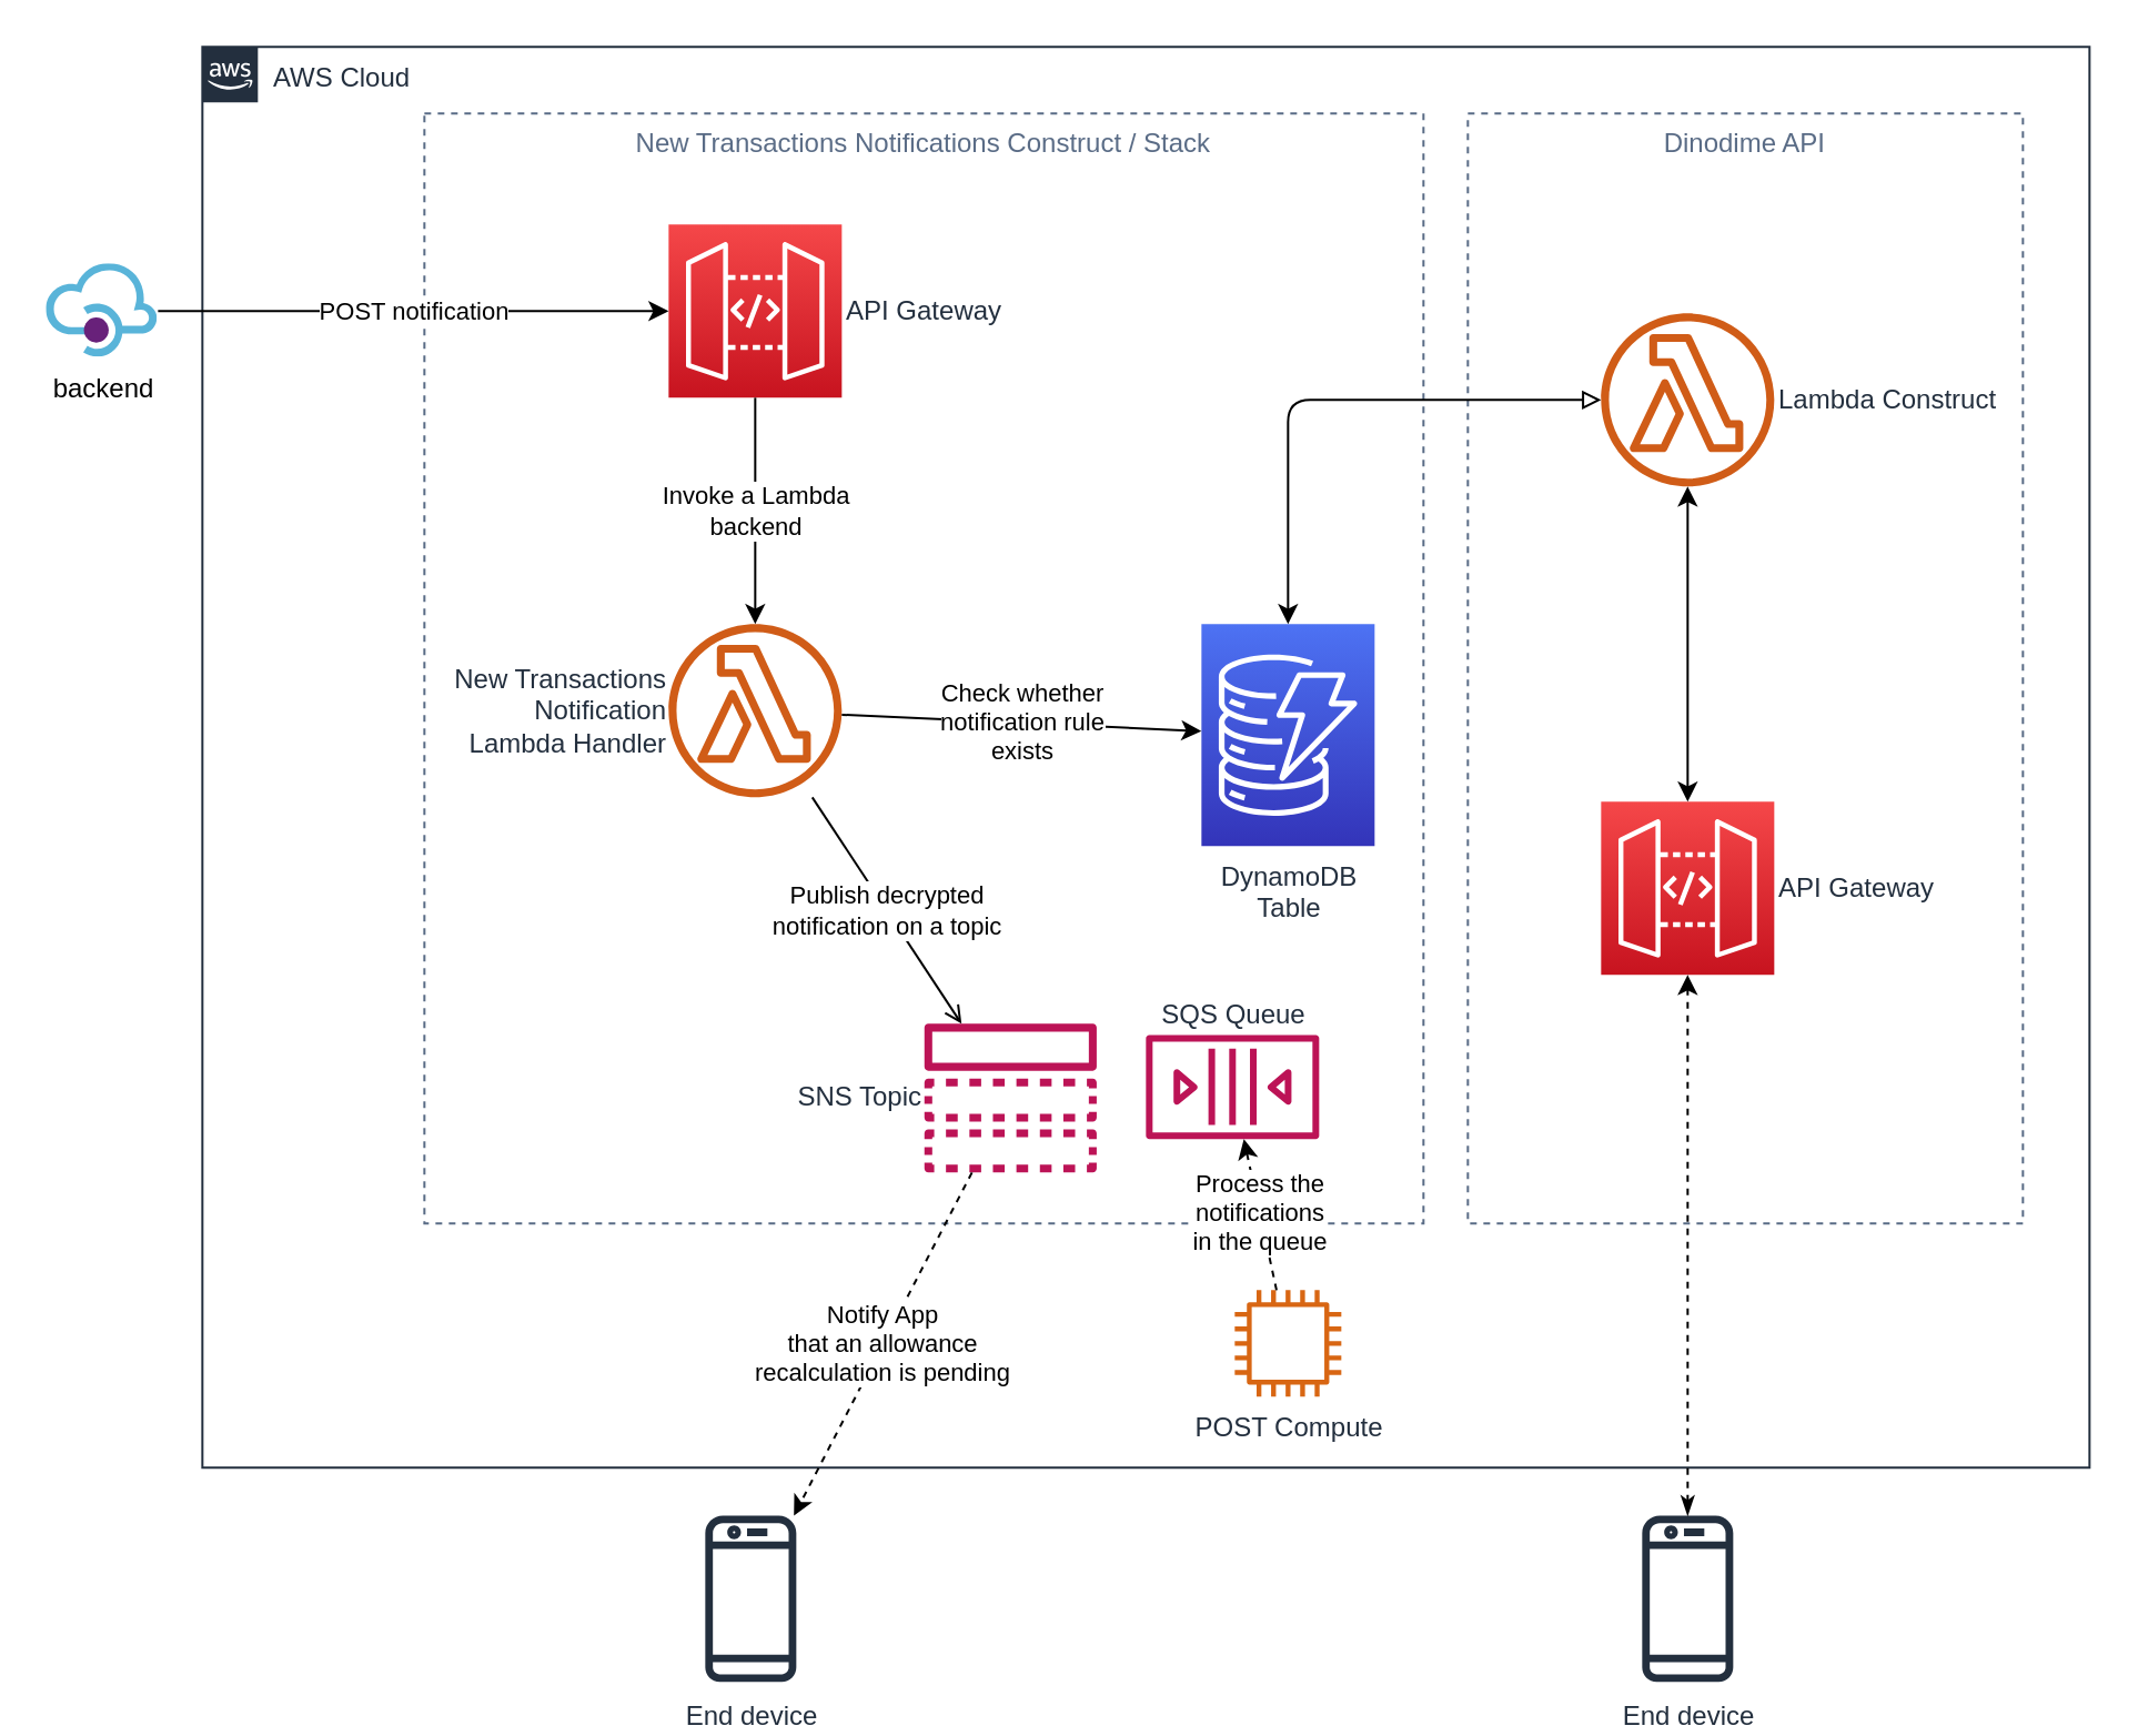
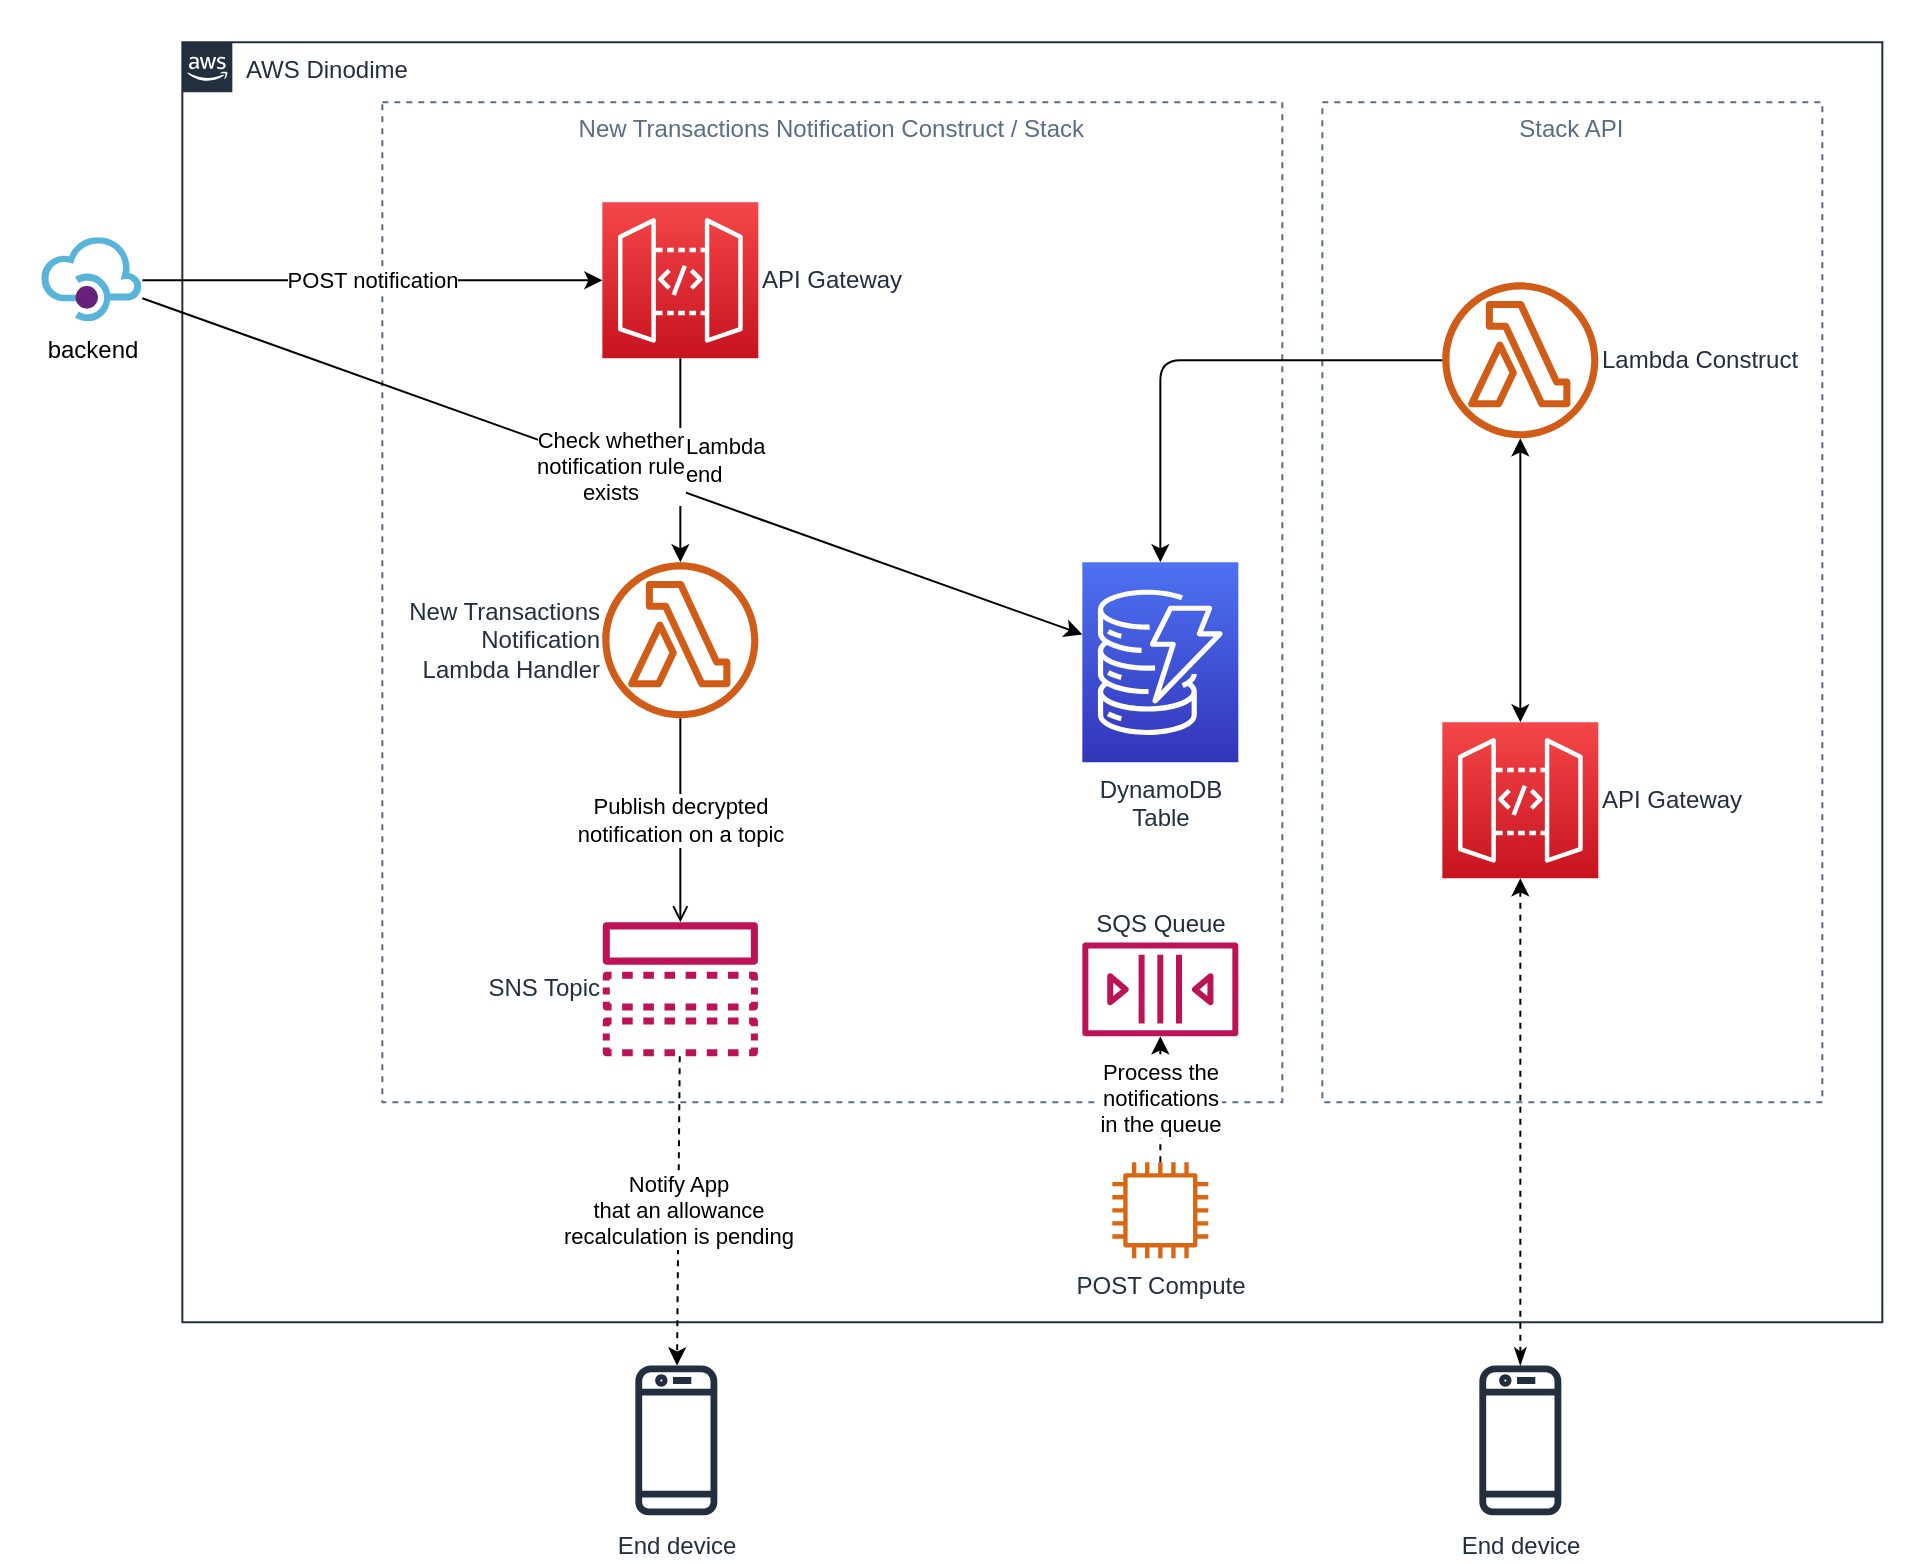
  <mxCell id="0" />
  <mxCell id="1" parent="0" />
- <mxCell id="2" value="AWS Cloud" style="points=[[0,0],[0.25,0],[0.5,0],[0.75,0],[1,0],[1,0.25],[1,0.5],[1,0.75],[1,1],[0.75,1],[0.5,1],[0.25,1],[0,1],[0,0.75],[0,0.5],[0,0.25]];outlineConnect=0;gradientColor=none;html=1;whiteSpace=wrap;fontSize=12;fontStyle=0;shape=mxgraph.aws4.group;grIcon=mxgraph.aws4.group_aws_cloud_alt;strokeColor=#232F3E;fillColor=none;verticalAlign=top;align=left;spacingLeft=30;fontColor=#232F3E;dashed=0;" parent="1" vertex="1"><mxGeometry x="90.67" y="20.67" width="850" height="640" as="geometry" /></mxCell>
- <mxCell id="3" value="New Transactions Notifications Construct / Stack" style="fillColor=none;strokeColor=#5A6C86;dashed=1;verticalAlign=top;fontStyle=0;fontColor=#5A6C86;" parent="1" vertex="1"><mxGeometry x="190.67" y="50.67" width="450" height="500" as="geometry" /></mxCell>
+ <mxCell id="2" value="AWS Dinodime" style="points=[[0,0],[0.25,0],[0.5,0],[0.75,0],[1,0],[1,0.25],[1,0.5],[1,0.75],[1,1],[0.75,1],[0.5,1],[0.25,1],[0,1],[0,0.75],[0,0.5],[0,0.25]];outlineConnect=0;gradientColor=none;html=1;whiteSpace=wrap;fontSize=12;fontStyle=0;shape=mxgraph.aws4.group;grIcon=mxgraph.aws4.group_aws_cloud_alt;strokeColor=#232F3E;fillColor=none;verticalAlign=top;align=left;spacingLeft=30;fontColor=#232F3E;dashed=0;" parent="1" vertex="1"><mxGeometry x="90.67" y="20.67" width="850" height="640" as="geometry" /></mxCell>
+ <mxCell id="3" value="New Transactions Notification Construct / Stack" style="fillColor=none;strokeColor=#5A6C86;dashed=1;verticalAlign=top;fontStyle=0;fontColor=#5A6C86;" parent="1" vertex="1"><mxGeometry x="190.67" y="50.67" width="450" height="500" as="geometry" /></mxCell>
  <mxCell id="4" value="DynamoDB&lt;br&gt;Table" style="outlineConnect=0;fontColor=#232F3E;gradientColor=#4D72F3;gradientDirection=north;fillColor=#3334B9;strokeColor=#ffffff;dashed=0;verticalLabelPosition=bottom;verticalAlign=top;align=center;html=1;fontSize=12;fontStyle=0;aspect=fixed;shape=mxgraph.aws4.resourceIcon;resIcon=mxgraph.aws4.dynamodb;" parent="1" vertex="1"><mxGeometry x="540.67" y="280.67" width="78" height="100" as="geometry" /></mxCell>
- <mxCell id="5" value="SQS Queue" style="outlineConnect=0;fontColor=#232F3E;gradientColor=none;fillColor=#BC1356;strokeColor=none;dashed=0;verticalLabelPosition=top;verticalAlign=bottom;align=center;html=1;fontSize=12;fontStyle=0;aspect=fixed;pointerEvents=1;shape=mxgraph.aws4.queue;labelPosition=center;" parent="1" vertex="1"><mxGeometry x="515.67" y="465.67" width="78" height="47" as="geometry" /></mxCell>
- <mxCell id="6" value="SNS Topic" style="outlineConnect=0;fontColor=#232F3E;gradientColor=none;fillColor=#BC1356;strokeColor=none;dashed=0;verticalLabelPosition=middle;verticalAlign=middle;align=right;html=1;fontSize=12;fontStyle=0;aspect=fixed;pointerEvents=1;shape=mxgraph.aws4.topic;labelPosition=left;" parent="1" vertex="1"><mxGeometry x="415.67" y="460.67" width="78" height="67" as="geometry" /></mxCell>
+ <mxCell id="5" value="SQS Queue" style="outlineConnect=0;fontColor=#232F3E;gradientColor=none;fillColor=#BC1356;strokeColor=none;dashed=0;verticalLabelPosition=top;verticalAlign=bottom;align=center;html=1;fontSize=12;fontStyle=0;aspect=fixed;pointerEvents=1;shape=mxgraph.aws4.queue;labelPosition=center;" parent="1" vertex="1"><mxGeometry x="540.67" y="470.67" width="78" height="47" as="geometry" /></mxCell>
+ <mxCell id="6" value="SNS Topic" style="outlineConnect=0;fontColor=#232F3E;gradientColor=none;fillColor=#BC1356;strokeColor=none;dashed=0;verticalLabelPosition=middle;verticalAlign=middle;align=right;html=1;fontSize=12;fontStyle=0;aspect=fixed;pointerEvents=1;shape=mxgraph.aws4.topic;labelPosition=left;" parent="1" vertex="1"><mxGeometry x="300.67" y="460.67" width="78" height="67" as="geometry" /></mxCell>
  <mxCell id="7" value="&lt;div&gt;New Transactions&lt;/div&gt;&lt;div&gt;Notification&lt;br&gt;&lt;/div&gt;&lt;div&gt;Lambda Handler&lt;/div&gt;" style="outlineConnect=0;fontColor=#232F3E;gradientColor=none;fillColor=#D05C17;strokeColor=none;dashed=0;verticalLabelPosition=middle;verticalAlign=middle;align=right;html=1;fontSize=12;fontStyle=0;aspect=fixed;pointerEvents=1;shape=mxgraph.aws4.lambda_function;labelPosition=left;" parent="1" vertex="1"><mxGeometry x="300.67" y="280.67" width="78" height="78" as="geometry" /></mxCell>
  <mxCell id="8" value="End device" style="outlineConnect=0;fontColor=#232F3E;gradientColor=none;fillColor=#232F3E;strokeColor=none;dashed=0;verticalLabelPosition=bottom;verticalAlign=top;align=center;html=1;fontSize=12;fontStyle=0;aspect=fixed;pointerEvents=1;shape=mxgraph.aws4.mobile_client;" parent="1" vertex="1"><mxGeometry x="317.17" y="680.67" width="41" height="78" as="geometry" /></mxCell>
  <mxCell id="9" value="API Gateway" style="outlineConnect=0;fontColor=#232F3E;gradientColor=#F54749;gradientDirection=north;fillColor=#C7131F;strokeColor=#ffffff;dashed=0;verticalLabelPosition=middle;verticalAlign=middle;align=left;html=1;fontSize=12;fontStyle=0;aspect=fixed;shape=mxgraph.aws4.resourceIcon;resIcon=mxgraph.aws4.api_gateway;labelPosition=right;" parent="1" vertex="1"><mxGeometry x="300.67" y="100.67" width="78" height="78" as="geometry" /></mxCell>
  <mxCell id="10" value="&lt;div&gt;Invoke a Lambda&lt;/div&gt;&lt;div&gt;backend&lt;br&gt;&lt;/div&gt;" style="endArrow=classic;html=1;" parent="1" source="9" target="7" edge="1"><mxGeometry width="50" height="50" relative="1" as="geometry"><mxPoint x="-9.33" y="750.67" as="sourcePoint" /><mxPoint x="40.67" y="700.67" as="targetPoint" /></mxGeometry></mxCell>
  <mxCell id="11" value="backend" style="aspect=fixed;html=1;points=[];align=center;image;fontSize=12;image=img/lib/mscae/API_Management.svg;labelPosition=center;verticalLabelPosition=bottom;verticalAlign=top;" parent="1" vertex="1"><mxGeometry x="20.67" y="118.67" width="50" height="42" as="geometry" /></mxCell>
  <mxCell id="12" value="POST notification" style="endArrow=classic;html=1;" parent="1" source="11" target="9" edge="1"><mxGeometry width="50" height="50" relative="1" as="geometry"><mxPoint x="338.84" y="-69.33" as="sourcePoint" /><mxPoint x="338.84" y="32.67" as="targetPoint" /></mxGeometry></mxCell>
- <mxCell id="13" value="&lt;div&gt;Check whether&lt;/div&gt;&lt;div&gt;notification rule&lt;/div&gt;&lt;div&gt;exists&lt;br&gt;&lt;/div&gt;" style="endArrow=none;startArrow=classic;html=1;spacing=2;endFill=0;" parent="1" source="4" target="7" edge="1"><mxGeometry width="50" height="50" relative="1" as="geometry"><mxPoint x="220.67" y="360.67" as="sourcePoint" /><mxPoint x="270.67" y="310.67" as="targetPoint" /></mxGeometry></mxCell>
+ <mxCell id="13" value="&lt;div&gt;Check whether&lt;/div&gt;&lt;div&gt;notification rule&lt;/div&gt;&lt;div&gt;exists&lt;br&gt;&lt;/div&gt;" style="endArrow=none;startArrow=classic;html=1;spacing=2;endFill=0;" parent="1" source="4" target="11" edge="1"><mxGeometry width="50" height="50" relative="1" as="geometry"><mxPoint x="220.67" y="360.67" as="sourcePoint" /><mxPoint x="270.67" y="310.67" as="targetPoint" /></mxGeometry></mxCell>
  <mxCell id="14" value="Publish decrypted&lt;br&gt;notification on a topic" style="endArrow=open;html=1;" parent="1" source="7" target="6" edge="1"><mxGeometry width="50" height="50" relative="1" as="geometry"><mxPoint x="100.67" y="780.67" as="sourcePoint" /><mxPoint x="150.67" y="730.67" as="targetPoint" /></mxGeometry></mxCell>
  <mxCell id="15" value="&lt;div&gt;Notify App&lt;/div&gt;&lt;div&gt;that an allowance&lt;/div&gt;&lt;div&gt; recalculation is pending&lt;br&gt;&lt;/div&gt;" style="endArrow=classic;html=1;dashed=1;" parent="1" source="6" target="8" edge="1"><mxGeometry width="50" height="50" relative="1" as="geometry"><mxPoint x="60.67" y="780.67" as="sourcePoint" /><mxPoint x="110.67" y="730.67" as="targetPoint" /></mxGeometry></mxCell>
  <mxCell id="16" value="POST Compute" style="outlineConnect=0;fontColor=#232F3E;gradientColor=none;fillColor=#D86613;strokeColor=none;dashed=0;verticalLabelPosition=bottom;verticalAlign=top;align=center;html=1;fontSize=12;fontStyle=0;aspect=fixed;pointerEvents=1;shape=mxgraph.aws4.instance2;" parent="1" vertex="1"><mxGeometry x="555.67" y="580.67" width="48" height="48" as="geometry" /></mxCell>
  <mxCell id="17" value="&lt;div&gt;Process the&lt;/div&gt;&lt;div&gt;notifications&lt;/div&gt;&lt;div&gt;in the queue&lt;br&gt;&lt;/div&gt;" style="endArrow=classic;html=1;dashed=1;" parent="1" source="16" target="5" edge="1"><mxGeometry width="50" height="50" relative="1" as="geometry"><mxPoint x="60.67" y="780.67" as="sourcePoint" /><mxPoint x="110.67" y="730.67" as="targetPoint" /></mxGeometry></mxCell>
- <mxCell id="18" value="Dinodime API" style="fillColor=none;strokeColor=#5A6C86;dashed=1;verticalAlign=top;fontStyle=0;fontColor=#5A6C86;" parent="1" vertex="1"><mxGeometry x="660.67" y="50.67" width="250" height="500" as="geometry" /></mxCell>
+ <mxCell id="18" value="Stack API" style="fillColor=none;strokeColor=#5A6C86;dashed=1;verticalAlign=top;fontStyle=0;fontColor=#5A6C86;" parent="1" vertex="1"><mxGeometry x="660.67" y="50.67" width="250" height="500" as="geometry" /></mxCell>
  <mxCell id="19" value="API Gateway" style="outlineConnect=0;fontColor=#232F3E;gradientColor=#F54749;gradientDirection=north;fillColor=#C7131F;strokeColor=#ffffff;dashed=0;verticalLabelPosition=middle;verticalAlign=middle;align=left;html=1;fontSize=12;fontStyle=0;aspect=fixed;shape=mxgraph.aws4.resourceIcon;resIcon=mxgraph.aws4.api_gateway;labelPosition=right;" parent="1" vertex="1"><mxGeometry x="720.67" y="360.67" width="78" height="78" as="geometry" /></mxCell>
  <mxCell id="20" value="Lambda Construct" style="outlineConnect=0;fontColor=#232F3E;gradientColor=none;fillColor=#D05C17;strokeColor=none;dashed=0;verticalLabelPosition=middle;verticalAlign=middle;align=left;html=1;fontSize=12;fontStyle=0;aspect=fixed;pointerEvents=1;shape=mxgraph.aws4.lambda_function;labelPosition=right;" parent="1" vertex="1"><mxGeometry x="720.67" y="140.67" width="78" height="78" as="geometry" /></mxCell>
  <mxCell id="21" value="End device" style="outlineConnect=0;fontColor=#232F3E;gradientColor=none;fillColor=#232F3E;strokeColor=none;dashed=0;verticalLabelPosition=bottom;verticalAlign=top;align=center;html=1;fontSize=12;fontStyle=0;aspect=fixed;pointerEvents=1;shape=mxgraph.aws4.mobile_client;" parent="1" vertex="1"><mxGeometry x="739.17" y="680.67" width="41" height="78" as="geometry" /></mxCell>
  <mxCell id="22" value="" style="endArrow=classic;dashed=1;html=1;startArrow=classicThin;startFill=1;endFill=1;" parent="1" source="21" target="19" edge="1"><mxGeometry width="50" height="50" relative="1" as="geometry"><mxPoint x="-190.33" y="810.67" as="sourcePoint" /><mxPoint x="-140.33" y="760.67" as="targetPoint" /></mxGeometry></mxCell>
  <mxCell id="23" value="" style="endArrow=classic;startArrow=classic;html=1;" parent="1" source="19" target="20" edge="1"><mxGeometry width="50" height="50" relative="1" as="geometry"><mxPoint x="759.67" y="346.67" as="sourcePoint" /><mxPoint x="809.67" y="296.67" as="targetPoint" /></mxGeometry></mxCell>
- <mxCell id="24" value="" style="endArrow=block;startArrow=classic;html=1;endFill=0;" parent="1" source="4" target="20" edge="1"><mxGeometry width="50" height="50" relative="1" as="geometry"><mxPoint x="568.67" y="268.67" as="sourcePoint" /><mxPoint x="618.67" y="218.67" as="targetPoint" /><Array as="points"><mxPoint x="579.67" y="179.67" /></Array></mxGeometry></mxCell>
+ <mxCell id="24" value="" style="endArrow=none;startArrow=classic;html=1;endFill=0;" parent="1" source="4" target="20" edge="1"><mxGeometry width="50" height="50" relative="1" as="geometry"><mxPoint x="568.67" y="268.67" as="sourcePoint" /><mxPoint x="618.67" y="218.67" as="targetPoint" /><Array as="points"><mxPoint x="579.67" y="179.67" /></Array></mxGeometry></mxCell>
